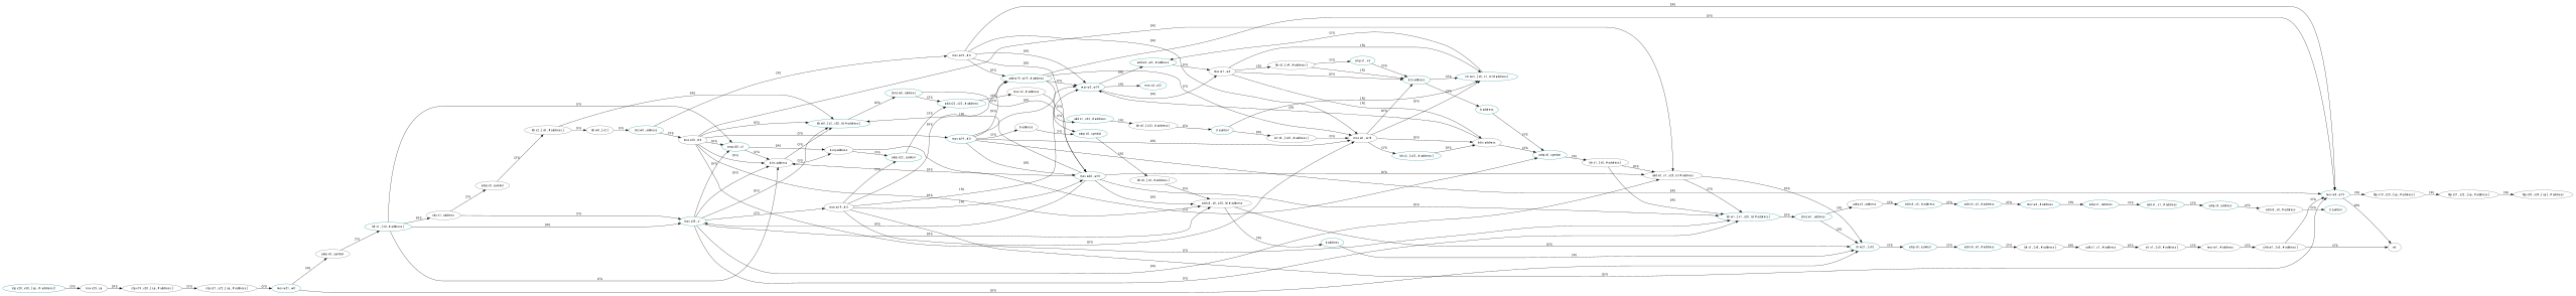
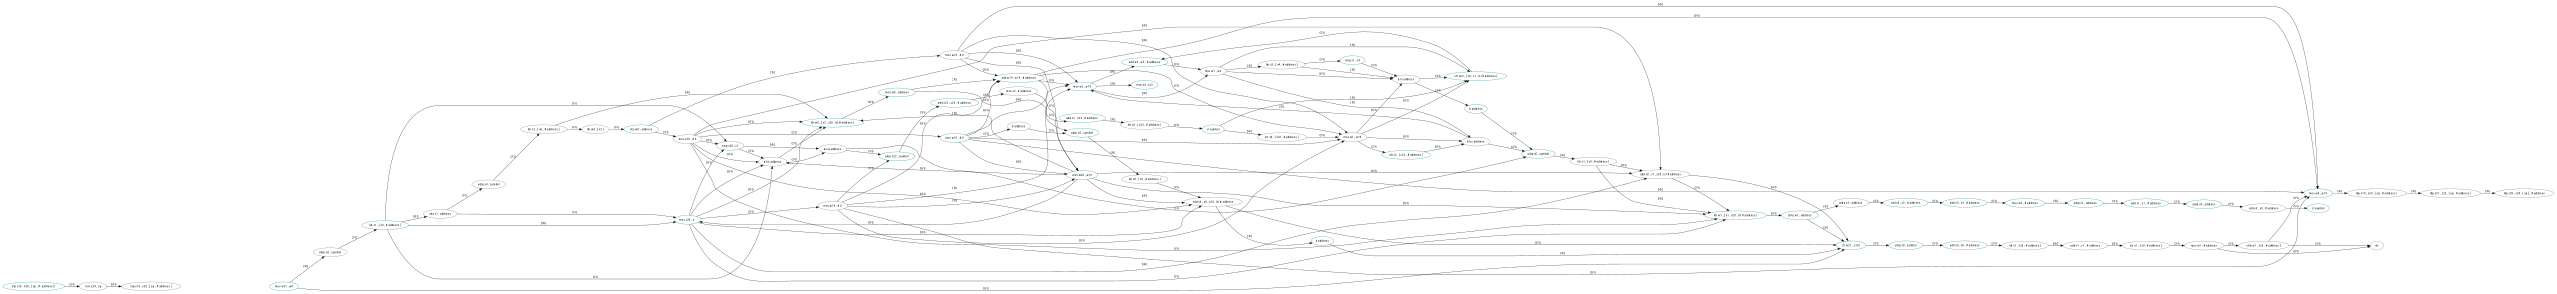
  digraph {
    fontname="Roboto Condensed"
    rankdir=LR
    node [color=teal fontname="Roboto Condensed"]
    edge [fontname="Roboto Condensed"]
    n1 [label="stp x29 , x30 , [ sp , #- address ]!"]
    n2 [color=gray40 label="mov x29 , sp"]
    n3 [color=gray40 label="stp x19 , x20 , [ sp , # address ]"]
-   n4 [color=gray40 label="stp x21 , x22 , [ sp , # address ]"]
    n5 [label="mov w21 , w0"]
    n6 [color=gray40 label="adrp x0 , symbol"]
    n7 [label="str w21 , [ x0 ]"]
    n8 [label="ldr x1 , [ x0 , # address ]"]
    n9 [label="adrp x0 , symbol"]
    n10 [color=gray40 label="cbz x1 , address"]
    n11 [label="mov x20 , x1"]
    n12 [label="cmp x20 , x1"]
    n13 [color=gray40 label="b.hs address"]
    n14 [color=gray40 label="adrp x0 , symbol"]
    n15 [color=gray40 label="mov w19 , # 0"]
    n16 [color=gray40 label="add x0 , x1 , x20 , lsl # address"]
    n17 [label="ldr w1 , [ x1 , x20 , lsl # address ]"]
    n18 [color=gray40 label="add x0 , x0 , x20 , lsl # address"]
    n19 [label="ldr w0 , [ x2 , x20 , lsl # address ]"]
    n20 [color=gray40 label="b.eq address"]
    n21 [color=gray40 label="ldr x2 , [ x0 , # address ]"]
    n22 [label="adrp x22 , symbol"]
    n23 [label="mov w2 , w19"]
    n24 [label="add w19 , w19 , # address"]
    n25 [label="mov w0 , w19"]
    n26 [color=gray40 label="mov w1 , w19"]
    n27 [label="mov w20 , w19"]
    n28 [label="cbnz w1 , address"]
    n29 [label="b address"]
    n30 [label="cbnz w0 , address"]
    n31 [color=gray40 label="ldr w0 , [ x2 ]"]
    n32 [label="add x22 , x22 , # address"]
    n33 [label="mov x4 , x22"]
    n34 [label="add w2 , w2 , # address"]
    n35 [color=gray40 label="mov w1 , w2"]
    n36 [color=gray40 label="ldp x19 , x20 , [ sp , # address ]"]
    n37 [color=gray40 label=ret]
    n38 [label="str wzr , [ x0 , x1 , lsl # address ]"]
    n39 [label="b.lo address"]
    n40 [color=gray40 label="b.hs address"]
    n41 [label="ldr x2 , [ x22 , # address ]"]
    n42 [color=gray40 label="mov x2 , # address"]
    n43 [label="cbz w0 , address"]
    n44 [color=gray40 label="mov x20 , # 0"]
    n45 [color=gray40 label="mov w19 , # 0"]
    n46 [label="mov w19 , # 0"]
    n47 [color=gray40 label="b address"]
    n48 [label="adrp x0 , symbol"]
    n49 [color=gray40 label="ldr x1 , [ x0 , # address ]"]
    n50 [color=gray40 label="adrp x3 , address"]
    n51 [label="add x3 , x3 , # address"]
    n52 [label="add x3 , x3 , # address"]
    n53 [label="add x0 , x0 , # address"]
    n54 [color=gray40 label="ldr x3 , [ x4 , # address ]"]
    n55 [label="adrp x0 , symbol"]
    n56 [color=gray40 label="ldr x0 , [ x0 , # address ]"]
    n57 [label="mov w2 , # address"]
    n58 [label="adrp x1 , address"]
    n59 [label="add x1 , x1 , # address"]
    n60 [label="adrp x0 , address"]
    n61 [color=gray40 label="add x0 , x0 , # address"]
    n62 [label="bl symbol"]
    n63 [color=gray40 label="ldr x1 , [ x0 , # address ]"]
    n64 [color=gray40 label="add x1 , x1 , # address"]
    n65 [color=gray40 label="str x1 , [ x0 , # address ]"]
    n66 [color=gray40 label="mov w1 , # address"]
    n67 [color=gray40 label="strb w1 , [ x0 , # address ]"]
    n68 [color=gray40 label="ldp x21 , x22 , [ sp , # address ]"]
    n69 [color=gray40 label="ldp x29 , x30 , [ sp ] , # address"]
    n70 [label="cmp x1 , x3"]
    n71 [label="b address"]
    n72 [label="add x1 , x22 , # address"]
    n73 [color=gray40 label="ldr x0 , [ x22 , # address ]"]
    n74 [label="bl symbol"]
    n75 [color=gray40 label="str x0 , [ x22 , # address ]"]
    n1 -> n2 [label=CFG]
    n2 -> n3 [label=DFG]
-   n3 -> n4 [label=CFG]
-   n4 -> n5 [label=CFG]
    n5 -> n6 [label=CFG]
    n5 -> n7 [label=DFG]
    n6 -> n8 [label=CFG]
    n7 -> n9 [label=CFG]
    n8 -> n10 [label=DFG]
    n8 -> n11 [label=DFG]
    n8 -> n12 [label=DFG]
    n8 -> n13 [label=DFG]
    n9 -> n53 [label=CFG]
    n10 -> n11 [label=CFG]
    n10 -> n14 [label=CFG]
    n11 -> n12 [label=DFG]
    n11 -> n13 [label=DFG]
    n11 -> n15 [label=CFG]
    n11 -> n16 [label=DFG]
    n11 -> n17 [label=DFG]
    n11 -> n18 [label=DFG]
    n11 -> n19 [label=DFG]
    n12 -> n13 [label=CFG]
    n12 -> n20 [label=DFG]
    n13 -> n19 [label=CFG]
    n13 -> n20 [label=CFG]
    n14 -> n21 [label=CFG]
    n15 -> n22 [label=CFG]
    n15 -> n23 [label=DFG]
    n15 -> n24 [label=DFG]
    n15 -> n25 [label=DFG]
    n15 -> n26 [label=DFG]
    n15 -> n27 [label=DFG]
    n16 -> n7 [label=DFG]
    n16 -> n17 [label=CFG]
    n17 -> n28 [label=DFG]
    n18 -> n7 [label=DFG]
    n18 -> n29 [label=CFG]
    n19 -> n30 [label=DFG]
    n20 -> n22 [label=CFG]
    n20 -> n48 [label=CFG]
    n21 -> n19 [label=DFG]
    n21 -> n31 [label=DFG]
    n22 -> n32 [label=CFG]
    n23 -> n33 [label=CFG]
    n23 -> n34 [label=DFG]
    n23 -> n35 [label=DFG]
    n24 -> n23 [label=DFG]
    n24 -> n25 [label=DFG]
    n24 -> n26 [label=DFG]
    n24 -> n27 [label=DFG]
    n25 -> n36 [label=CFG]
-   n25 -> n37 [label=DFG]
+   n66 -> n37 [label=DFG]
    n26 -> n38 [label=DFG]
    n26 -> n39 [label=DFG]
    n26 -> n40 [label=DFG]
    n26 -> n41 [label=CFG]
    n27 -> n11 [label=DFG]
    n27 -> n13 [label=DFG]
    n27 -> n16 [label=DFG]
    n27 -> n17 [label=DFG]
    n27 -> n18 [label=DFG]
    n27 -> n19 [label=DFG]
    n28 -> n7 [label=CFG]
    n28 -> n50 [label=CFG]
    n29 -> n7 [label=CFG]
-   n30 -> n32 [label=CFG]
+   n30 -> n24 [label=CFG]
    n30 -> n55 [label=CFG]
    n31 -> n43 [label=DFG]
    n32 -> n42 [label=CFG]
    n34 -> n35 [label=DFG]
    n35 -> n38 [label=DFG]
    n35 -> n39 [label=DFG]
    n35 -> n40 [label=DFG]
    n35 -> n54 [label=CFG]
    n36 -> n68 [label=CFG]
    n38 -> n34 [label=CFG]
    n39 -> n38 [label=CFG]
    n39 -> n71 [label=CFG]
    n40 -> n23 [label=CFG]
    n40 -> n48 [label=CFG]
    n41 -> n40 [label=DFG]
    n42 -> n72 [label=CFG]
    n43 -> n44 [label=CFG]
    n43 -> n45 [label=CFG]
    n44 -> n12 [label=DFG]
    n44 -> n13 [label=DFG]
    n44 -> n16 [label=DFG]
    n44 -> n17 [label=DFG]
    n44 -> n18 [label=DFG]
    n44 -> n19 [label=DFG]
    n44 -> n46 [label=CFG]
    n45 -> n23 [label=DFG]
    n45 -> n24 [label=DFG]
    n45 -> n25 [label=DFG]
    n45 -> n26 [label=DFG]
    n45 -> n27 [label=DFG]
    n46 -> n23 [label=DFG]
    n46 -> n24 [label=DFG]
    n46 -> n25 [label=DFG]
    n46 -> n26 [label=DFG]
    n46 -> n27 [label=DFG]
    n46 -> n47 [label=CFG]
    n47 -> n55 [label=CFG]
    n48 -> n49 [label=CFG]
    n49 -> n16 [label=DFG]
    n49 -> n17 [label=DFG]
    n50 -> n51 [label=CFG]
    n51 -> n52 [label=CFG]
    n52 -> n57 [label=CFG]
    n53 -> n63 [label=CFG]
    n54 -> n39 [label=DFG]
    n54 -> n70 [label=CFG]
    n55 -> n56 [label=CFG]
    n56 -> n18 [label=DFG]
    n57 -> n58 [label=CFG]
    n58 -> n59 [label=CFG]
    n59 -> n60 [label=CFG]
    n60 -> n61 [label=CFG]
    n61 -> n62 [label=CFG]
    n63 -> n64 [label=DFG]
    n64 -> n65 [label=DFG]
    n65 -> n66 [label=CFG]
    n66 -> n67 [label=CFG]
    n67 -> n25 [label=CFG]
    n67 -> n37 [label=CFG]
    n68 -> n69 [label=CFG]
    n70 -> n39 [label=CFG]
    n71 -> n48 [label=CFG]
    n72 -> n73 [label=CFG]
    n73 -> n74 [label=DFG]
    n74 -> n38 [label=DFG]
    n74 -> n75 [label=DFG]
    n75 -> n26 [label=CFG]
  }
